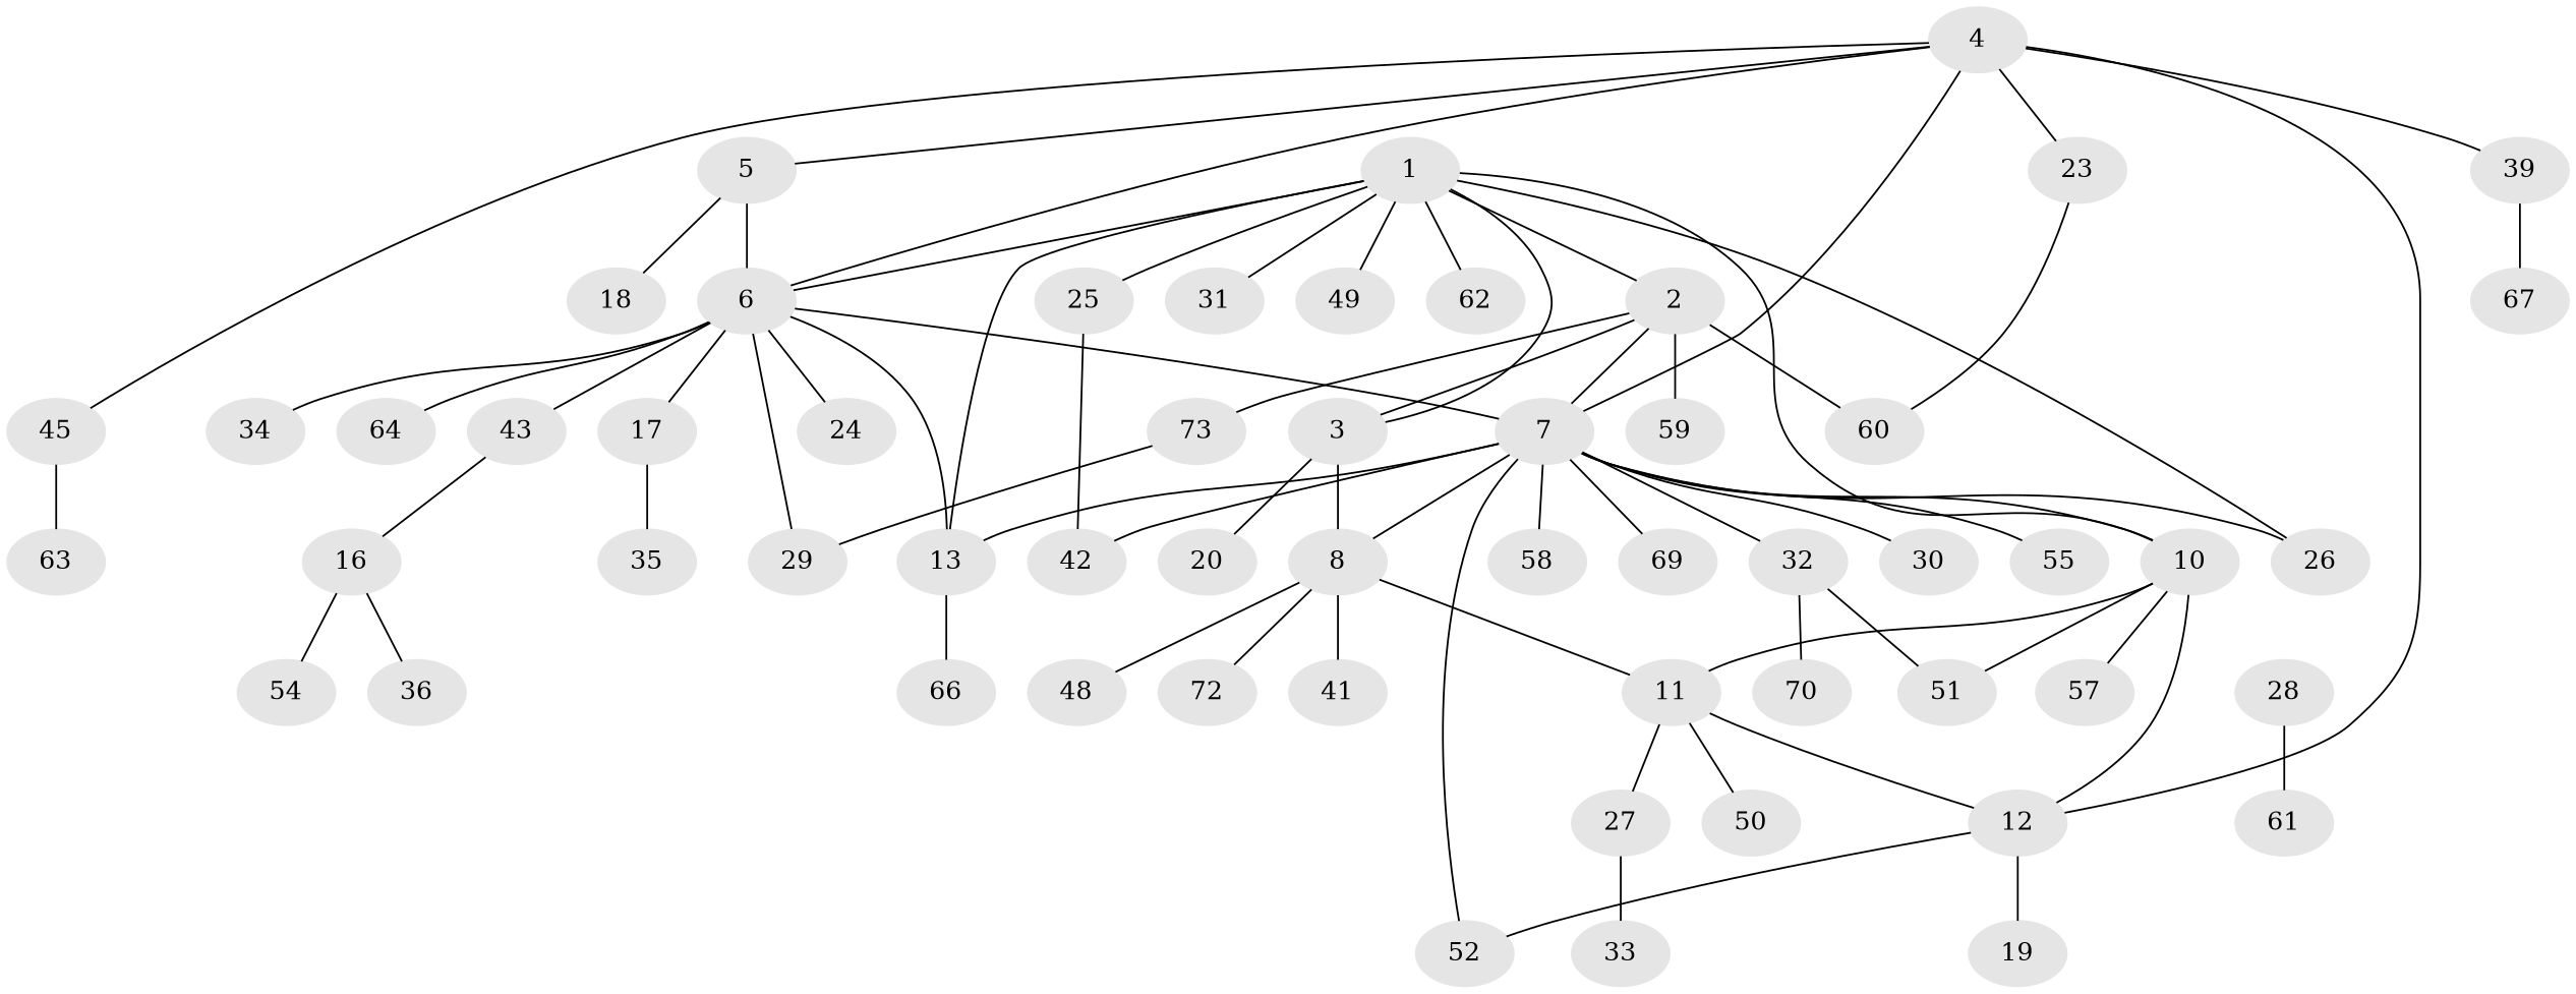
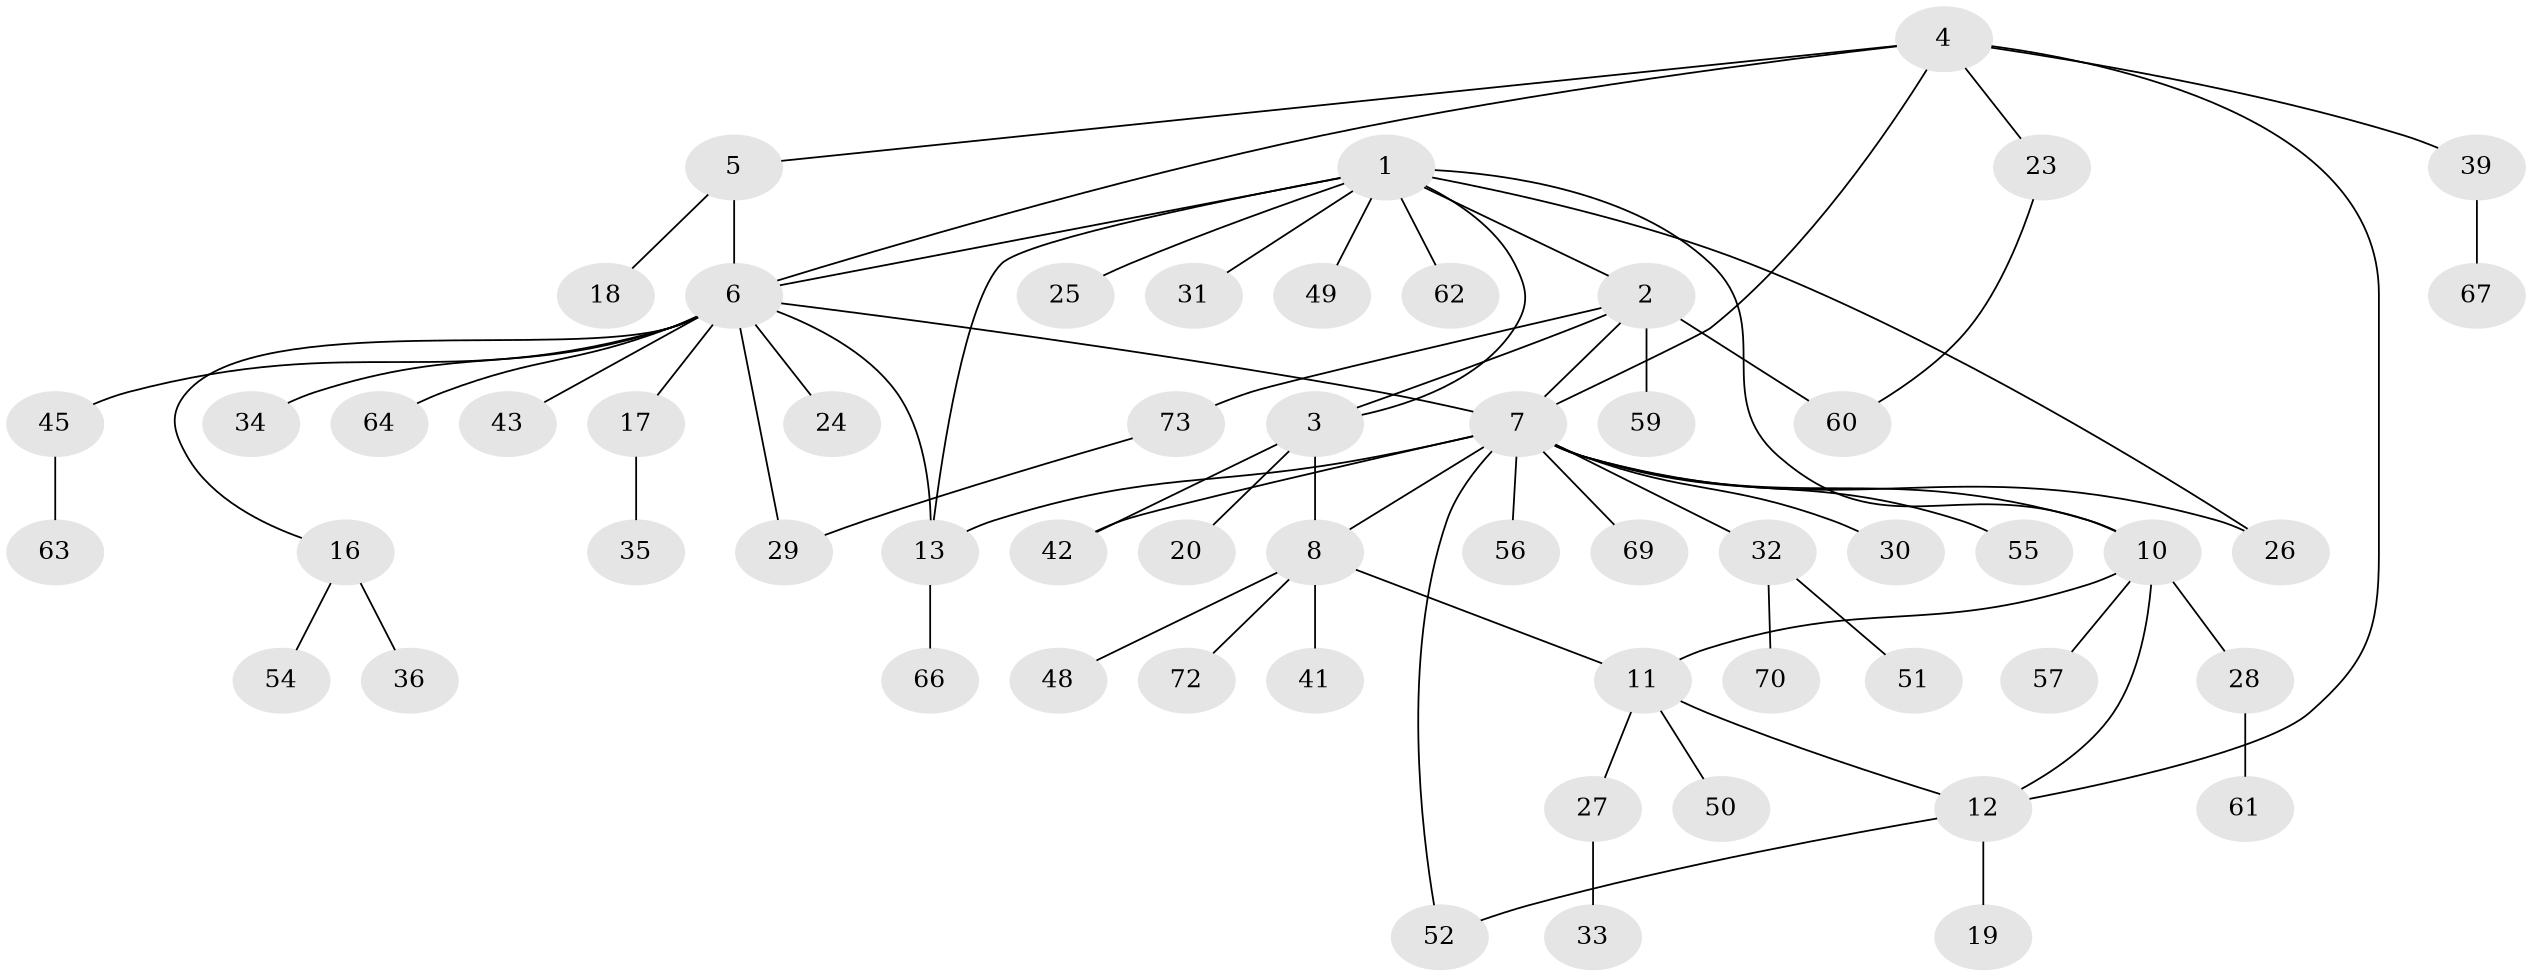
  graph {
    node [color=gray90 style=filled]
    1 [super="+37"]
    2 [super="+59"]
    3 [super="+65"]
    6 [super="+14"]
    10 [super="+21"]
    13
    25 [super="+47"]
    26
    31
    49
    62
    7 [super="+15"]
    n13 [label=59]
    60
    73
    8 [super="+9"]
    20
    42
    29
    16
    17
    24
    34
    n24 [label=43]
    64
    12 [super="+68"]
    11 [super="+22"]
    28
    57
    66 [super="+71"]
    30 [super="+38"]
    32 [super="+56"]
    52
    55
-   58
+   58 [label=56]
    69
    41
    48
    72
    4 [super="+40"]
    5 [super="+44"]
    23 [super="+43"]
    39
    45
    18
    19
    67
    63
    36
    54
    35
    51
    70
    27
    50
    61
    33
    1 -- 2
    1 -- 3
    1 -- 6
    1 -- 10
    1 -- 13
    1 -- 25
    1 -- 26
    1 -- 31
    1 -- 49
    1 -- 62
    2 -- 3
    2 -- 7
    2 -- n13
    2 -- 60
    2 -- 73
    3 -- 8
    3 -- 20
-   25 -- 42
+   3 -- 42
    6 -- 13
    6 -- 7
    6 -- 29
-   n24 -- 16
+   6 -- 16
    6 -- 17
    6 -- 24
    6 -- 34
    6 -- n24
    6 -- 64
    10 -- 12
    10 -- 11
-   10 -- 51
+   10 -- 28
    10 -- 57
    13 -- 66
    7 -- 10
    7 -- 13
    7 -- 26
    7 -- 8 [weight=2]
    7 -- 42
    7 -- 30
    7 -- 32
    7 -- 52
    7 -- 55
    7 -- 58
    7 -- 69
    73 -- 29
    8 -- 11
    8 -- 41
    8 -- 48
    8 -- 72
    16 -- 36
    16 -- 54
    17 -- 35
    12 -- 52
    12 -- 19
    11 -- 12
    11 -- 27
    11 -- 50
    28 -- 61
    32 -- 51
    32 -- 70
    4 -- 6
    4 -- 7
    4 -- 12
    4 -- 5
    4 -- 23
    4 -- 39
-   4 -- 45
+   6 -- 45
    5 -- 6
    5 -- 18
    23 -- 60
    39 -- 67
    45 -- 63
    27 -- 33
  }
